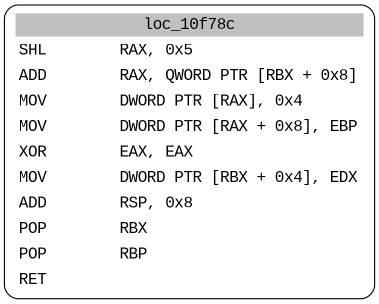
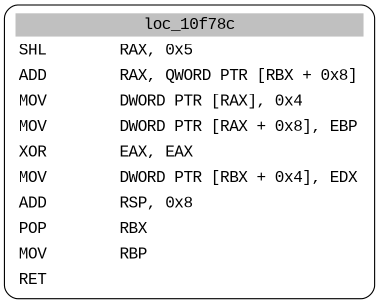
  digraph {
-   n1 [fontname="Courier New" label=<<table border="0" cellborder="0" cellpadding="3"><tr><td align="center" colspan="2" bgcolor="grey">loc_10f78c</td></tr><tr><td align="left">SHL        RAX, 0x5</td></tr><tr><td align="left">ADD        RAX, QWORD PTR [RBX + 0x8]</td></tr><tr><td align="left">MOV        DWORD PTR [RAX], 0x4</td></tr><tr><td align="left">MOV        DWORD PTR [RAX + 0x8], EBP</td></tr><tr><td align="left">XOR        EAX, EAX</td></tr><tr><td align="left">MOV        DWORD PTR [RBX + 0x4], EDX</td></tr><tr><td align="left">ADD        RSP, 0x8</td></tr><tr><td align="left">POP        RBX</td></tr><tr><td align="left">POP        RBP</td></tr><tr><td align="left">RET        </td></tr></table>> shape=Mrecord]
+   n1 [fontname="Courier New" label=<<table border="0" cellborder="0" cellpadding="3"><tr><td align="center" colspan="2" bgcolor="grey">loc_10f78c</td></tr><tr><td align="left">SHL        RAX, 0x5</td></tr><tr><td align="left">ADD        RAX, QWORD PTR [RBX + 0x8]</td></tr><tr><td align="left">MOV        DWORD PTR [RAX], 0x4</td></tr><tr><td align="left">MOV        DWORD PTR [RAX + 0x8], EBP</td></tr><tr><td align="left">XOR        EAX, EAX</td></tr><tr><td align="left">MOV        DWORD PTR [RBX + 0x4], EDX</td></tr><tr><td align="left">ADD        RSP, 0x8</td></tr><tr><td align="left">POP        RBX</td></tr><tr><td align="left">MOV        RBP</td></tr><tr><td align="left">RET        </td></tr></table>> shape=Mrecord]
  }
